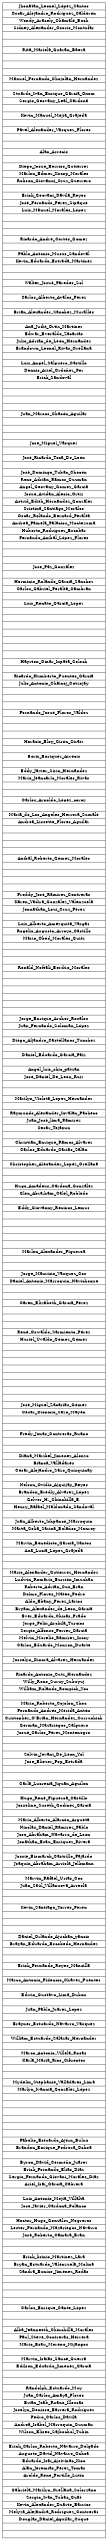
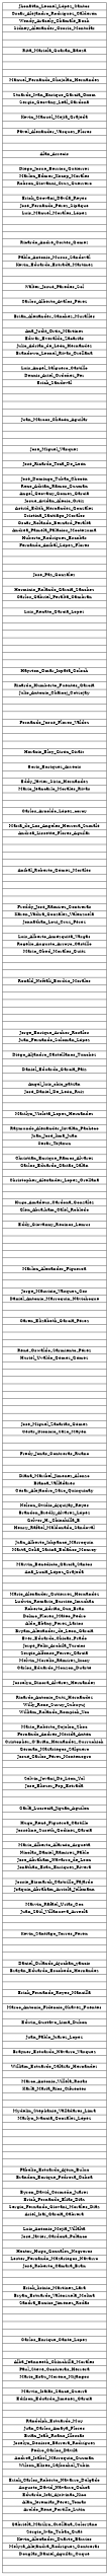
  digraph {
    nodesep=.05
    rankdir=RL
    fontname="DejaVu Serif"
-   n1 [height=.5 label="Jhonatan_Leonel_López_Santos | Oscar_Alejandro_Rodríguez_Calderón | Wendy_Aracely_Chamalé_Boch | Sidney_Alexander_Osorio_Montufar |   |   | Rita_Mariela_Guarán_Baeza |   |   |   | Manuel_Fernando_Chojolan_Hernandez |   | Stuardo_Ivan_Enrique_Garcia_Oxom | Sergio_Geovany_Leal_Cardona |   | Kevin_Manuel_Mejía_Grajeda |   | Pavel_Alexander_Vasquez_Flores |   |   | Alan_Arrecis |   | Diego_Josue_Berrios_Gutierrez | Marlon_Edmer_Xocop_Morales | Robson_Giovanni_Cruz_Guerrero |   | Erick_Geovani_Dávila_Reyes | José_Fernando_Pérez_Sipaque | Luis_Manuel_Morales_López |   |   |   | Ricardo_Andre_Cortes_Gomez |   | Pablo_Antonio_Musus_Sandoval | Kevin_Eduardo_Estrada_Martínez |   |   | Walter_Josué_Paredes_Sol |   | Carlos_Alberto_Avalos_Pérez |   | Brian_Alexander_Sanchez_Muralles |   | Ana_Judit_Ortiz_Martínez | Edwar_Everaldo_Zacarías | Julio_Adrián_de_León_Hernández | Brandown_Leonel_Rivas_Orellana |   | Luis_Angel_Salguero_Castillo | Dennis_Ariel_Ordoñez_Per | Erick_Sandoval |   |   |   |   | Juan_Marcos_Chacón_Aguilar |   |   |   | Jose_Miguel_Vásquez |   | José_Ricardo_Toca_De_León |   | José_Domingo_Tubac_Chocón | Rene_Adrian_Ramos_Guzman | Angel_Geovany_Gomez_Garcia | Josue_Avidan_Alecio_Ortiz | Astrid_Edith_Hernández_González | Cristina_Santiago_Morales | Oscar_Rolando_Bernard_Peralta | Andrea_Pamela_Palacios_Moctezuma | Huberto_Rodriguez_Escobar | Fernando_Aníbal_López_Flores |   |   |   | Jose_Paz_Gonzalez |   | Herminio_Rolando_García_Sánchez | Carlos_Gabriel_Peralta_Cambran |   | Luis_Renato_Garcia_Lopez |   |   |   |   |   |   |   | Hayrton_Omar_Ixpatá_Coloch |   | Ricardo_Humberto_Fuentes_Garcia | Julio_Antonio_Chaicoj_Cotzojay |   |   |   | Fernando_Josué_Flores_Valdez |   |   |   | Horacio_Eloy_Girón_Ciraiz |   | Boris_Enriquez_Arrecis |   | Eddy_Javier_Sirin_Hernández | Mario_Jeancarlo_Morales_Rivas |   |   | Carlos_Arnoldo_López_coroy |   | María_de_Los_Angeles_Herrera_Sumalé | Andrea_Lissette_Flores_Aguilar |   |   |   |   | Anibal_Roberto_Gómez_Morales |   |   |   |   | Freddy_José_Ramírez_Contreras | Karen_Yadira_Gonzalez_Valenzuela | Jonnathan_Loui_Cruz_Pérez |   | Luis_Alberto_Amézquita_Vargas | Rogelio_Augusto_Arroyo_Castillo | Mario_Obed_Morales_Guitz |   |   |   | Ronald_Neftali_Berdúo_Morales |   |   |   |   |   |   | Jorge_Enrique_Archer_Rosales | Juan_Fernando_Solomán_López |   | Diego_Aljandro_Castellanos_Tunchez |   | Daniel_Eduardo_García_Paiz |   | Angel_luis_chic_patzan | José_Daniel_De_León_Ruiz |   |   | Marilyn_Violeta_Lopez_Hernández |   | Raymundo_Alexander_Ixvalan_Pacheco | Juan_José_lima_Ramírez | Cesar_Tejaxun |   | Christian_Enrique_Ramos_Alvarez | Carlos_Eduardo_Carias_Salan |   | Christopher_Alexander_Lopez_Orellana |   |   | Hugo_Amadeus_Cardona_González | Glen_Abra-ham_Calel_Robledo |   | Eddy_Giovanny_Recinos_Lemus |   |   |   |   |   | Marlon_Alexander_Figueroa |   |   | Jorge_Mauricio_Vásquez_Cos | Daniel_Antonio_Marroquin_Navichoque |   |   | Caren_Elizabeth_García_Pérez |   |   |   | René_Oswaldo_Sarmiento_Pérez | Huriel_Uvaldo_Gómez_Gómez |   |   |   |   |   |   |   |   | José_Miguel_Zacarías_Gómez | Cesar_Dionicio_Sazo_Mayen |   |   | Fredy_Jonas_Contreras_Ruano |   |   | Diana_Maribel_Jimenez_Alonzo | Bianca_Valladares | César_Alejandro_Sazo_Quisquinay |   | Nelson_Ovidio_Ajquijay_Reyes | Brandon_Bredly_Alvarez_López | Gelver_H._Chinchilla_B. | Henry_Rafael_Maldonado_Sandoval |   | Juan_Alberto_Ishpancó_Marroquín | Marta_Celia_Sarina_Bolaños_Monroy |   | Marvin_Benedicto_García_Santos | Ana_Lucía_López_Grajeda |   |   | Mario_Alexander_Gutierrez_Hernandez | Ludwin_Romario_Burrión_Imuchac | Roberto_Adrian_Cux_Bran | Dolmo_Flores_Mateo_Pedro | Aldo_Ebany_Perez_Larios | Bryam_Alexander_de_Leon_Garcia | Ever_Eduardo_Chicas_Prado | Jorge_Felix_Archila_Turcios | Sergio_Alfonso_Ferrer_Garcia | Melvin_Morelio_Ramírez_Ixcoy | Carlos_Eduardo_Monzon_Duarte |   | Josselyn_Dinora_Alvarez_Hernández |   | Ricardo_Antonio_Cutz_Hernández | Willy_Rene_Suruy_Subuyuj | William_Rolando_Rompich_Yoc |   | Mario_Roberto_Cojolon_Shoc | Fernando_Andrés_Mérida_Antón | Cristopher_O'Brian_Hernández_Curruchich | German_Mazariegos_Salguero | Josué_Carlos_Pérez_Montenegro |   |   | Selvin_Jovani_De_Leon_Yol | Jose_Eliezer_Pop_Estrada |   |   | Carla_Lucrecia_Jiguan_Aguilon |   | Hugo_René_Figueroa_Castillo | Josseline_Suseth_Godínez_García |   | Mario_Alberto_Alarcón_Argueta | Nícolas_Daniel_Ramirez_Pablo | Jose_Abraham_Navarro_de_Leon | Jonathan_Esau_Enriquez_Rivera |   | Jossie_Bismarck_Castrillo_Fajardo | Joaquín_Abraham_Arriola_Jelkmann |   | Marvin_Rafael_Urias_Coc | Juan_Saúl_Villanueva_Arreola |   |   | Kevin_Santiago_Torres_Peren |   |   |   | Daniel_Orlando_Ajuchan_yancis | Brayan_Eduardo_Escobedo_Hernandez |   |   | Erick_Fernando_Reyes_Mancilla |   | Marco_Antonio_Fidencio_Chávez_Fuentes |   | Edwin_Gustavo_Lima_Dubon |   | Juan_Pablo_Juarez_Lopez |   | Brayner_Estuardo_Navarro_Vasquez |   | William_Estuardo_Salazar_Hernández |   | Marco_Antonio_Villela_Rosas | Karla_María_Ríos_Cifuentes |   |   | Mydelin_Stephanie_Valladares_Lima | Marlyn_Ivannia_González_López |   |   |   |   |   |   | Fabelio_Estuardo_Ajtun_Bulux | Brandon_Enrique_Pedroza_Ochoa |   | Byron_David_Cermeño_Juárez | Erick_Fernando_Elías_Díaz | Sergio_Fernando_Giovani_Morales_Diaz | Ariel_Isaí_García_Cabrera |   | Luis_Antonio_Mejia_Villalta | Jose_Javier_Cardona_Polanco |   | Hector_Hugo_Gonzalez_Negreros | Lester_Fernando_Mazariegos_Navarro | José_Roberto_Cámara_Bran |   |   | Erick_lisinio_Martinez_Lara | Bryan_Estuardo_Valenzuela_Molina | Sandra_Eunice_Jiménez_Rodas |   |   |   |   | Carlos_Enrique_Cante_Lopez |   |   | Alba_Jeanneeth_Chinchilla_Morales | Paul_Steve_Contreras_Herrera | Mario_Esau_Moreno_Mijangos |   | Marvin_Isaías_Sancé_Guerra | Edilson_Eduardo_Jimenez_García |   |   | Randolph_Estuardo_Muy | Juan_Carlos_Amaya_Flores | Brian_Joab_Ruano_Illescas | Joselyn_Denisse_Barrera_Rodríguez | Pedro_Carlos_Davila | Andrea_Isabel_Marroquin_Guzman | Wilson_Eliseo_Sajbochol_Tubín |   | Erick_Carlos_Roberto_Navarro_Delgado | Augusto_David_Navarro_Ochoa | Eduardo_Isaí_Ajsivinac_Xico | Alan_Jeremias_Perez_Tomas | Aroldo_Rene_Portillo_Lutin |   | Gabriela_Marilyn_Orellana_Solorzano | Sergio_Iván_Tubac_Guat | Kevin_Alexander_Duarte_Barrios | Melyza_Alejandra_Rodríguez_Contreras | Douglas_Daniel_Aguilar_Cuque |   | " shape=record width=1.5 fontname="DejaVu Serif"]
+   n1 [height=.5 label="Jhonatan_Leonel_López_Santos | Oscar_Alejandro_Rodríguez_Calderón | Wendy_Aracely_Chamalé_Boch | Sidney_Alexander_Osorio_Montufar |   |   | Rita_Mariela_Guarán_Baeza |   |   |   | Manuel_Fernando_Chojolan_Hernandez |   | Stuardo_Ivan_Enrique_Garcia_Oxom | Sergio_Geovany_Leal_Cardona |   | Kevin_Manuel_Mejía_Grajeda |   | Pavel_Alexander_Vasquez_Flores |   |   | Alan_Arrecis |   | Diego_Josue_Berrios_Gutierrez | Marlon_Edmer_Xocop_Morales | Robson_Giovanni_Cruz_Guerrero |   | Erick_Geovani_Dávila_Reyes | José_Fernando_Pérez_Sipaque | Luis_Manuel_Morales_López |   |   |   | Ricardo_Andre_Cortes_Gomez |   | Pablo_Antonio_Musus_Sandoval | Kevin_Eduardo_Estrada_Martínez |   |   | Walter_Josué_Paredes_Sol |   | Carlos_Alberto_Avalos_Pérez |   | Brian_Alexander_Sanchez_Muralles |   | Ana_Judit_Ortiz_Martínez | Edwar_Everaldo_Zacarías | Julio_Adrián_de_León_Hernández | Brandown_Leonel_Rivas_Orellana |   | Luis_Angel_Salguero_Castillo | Dennis_Ariel_Ordoñez_Per | Erick_Sandoval |   |   |   |   | Juan_Marcos_Chacón_Aguilar |   |   |   | Jose_Miguel_Vásquez |   | José_Ricardo_Toca_De_León |   | José_Domingo_Tubac_Chocón | Rene_Adrian_Ramos_Guzman | Angel_Geovany_Gomez_Garcia | Josue_Avidan_Alecio_Ortiz | Astrid_Edith_Hernández_González | Cristina_Santiago_Morales | Oscar_Rolando_Bernard_Peralta | Andrea_Pamela_Palacios_Moctezuma | Huberto_Rodriguez_Escobar | Fernando_Aníbal_López_Flores |   |   |   | Jose_Paz_Gonzalez |   | Herminio_Rolando_García_Sánchez | Carlos_Gabriel_Peralta_Cambran |   | Luis_Renato_Garcia_Lopez |   |   |   |   |   |   |   | Hayrton_Omar_Ixpatá_Coloch |   | Ricardo_Humberto_Fuentes_Garcia | Julio_Antonio_Chaicoj_Cotzojay |   |   |   | Fernando_Josué_Flores_Valdez |   |   |   | Horacio_Eloy_Girón_Ciraiz |   | Boris_Enriquez_Arrecis |   | Eddy_Javier_Sirin_Hernández | Mario_Jeancarlo_Morales_Rivas |   |   | Carlos_Arnoldo_López_coroy |   | María_de_Los_Angeles_Herrera_Sumalé | Andrea_Lissette_Flores_Aguilar |   |   |   |   | Anibal_Roberto_Gómez_Morales |   |   |   |   | Freddy_José_Ramírez_Contreras | Karen_Yadira_Gonzalez_Valenzuela | Jonnathan_Loui_Cruz_Pérez |   | Luis_Alberto_Amézquita_Vargas | Rogelio_Augusto_Arroyo_Castillo | Mario_Obed_Morales_Guitz |   |   |   | Ronald_Neftali_Berdúo_Morales |   |   |   |   |   |   | Jorge_Enrique_Archer_Rosales | Juan_Fernando_Solomán_López |   | Diego_Aljandro_Castellanos_Tunchez |   | Daniel_Eduardo_García_Paiz |   | Angel_luis_chic_patzan | José_Daniel_De_León_Ruiz |   |   | Marilyn_Violeta_Lopez_Hernández |   | Raymundo_Alexander_Ixvalan_Pacheco | Juan_José_lima_Juan | Cesar_Tejaxun |   | Christian_Enrique_Ramos_Alvarez | Carlos_Eduardo_Carias_Salan |   | Christopher_Alexander_Lopez_Orellana |   |   | Hugo_Amadeus_Cardona_González | Glen_Abra-ham_Calel_Robledo |   | Eddy_Giovanny_Recinos_Lemus |   |   |   |   |   | Marlon_Alexander_Figueroa |   |   | Jorge_Mauricio_Vásquez_Cos | Daniel_Antonio_Marroquin_Navichoque |   |   | Caren_Elizabeth_García_Pérez |   |   |   | René_Oswaldo_Sarmiento_Pérez | Huriel_Uvaldo_Gómez_Gómez |   |   |   |   |   |   |   |   | José_Miguel_Zacarías_Gómez | Cesar_Dionicio_Sazo_Mayen |   |   | Fredy_Jonas_Contreras_Ruano |   |   | Diana_Maribel_Jimenez_Alonzo | Bianca_Valladares | César_Alejandro_Sazo_Quisquinay |   | Nelson_Ovidio_Ajquijay_Reyes | Brandon_Bredly_Alvarez_López | Gelver_H._Chinchilla_B. | Henry_Rafael_Maldonado_Sandoval |   | Juan_Alberto_Ishpancó_Marroquín | Marta_Celia_Sarina_Bolaños_Monroy |   | Marvin_Benedicto_García_Santos | Ana_Lucía_López_Grajeda |   |   | Mario_Alexander_Gutierrez_Hernandez | Ludwin_Romario_Burrión_Imuchac | Roberto_Adrian_Cux_Bran | Dolmo_Flores_Mateo_Pedro | Aldo_Ebany_Perez_Larios | Bryam_Alexander_de_Leon_Garcia | Ever_Eduardo_Chicas_Prado | Jorge_Felix_Archila_Turcios | Sergio_Alfonso_Ferrer_Garcia | Melvin_Morelio_Ramírez_Ixcoy | Carlos_Eduardo_Monzon_Duarte |   | Josselyn_Dinora_Alvarez_Hernández |   | Ricardo_Antonio_Cutz_Hernández | Willy_Rene_Suruy_Subuyuj | William_Rolando_Rompich_Yoc |   | Mario_Roberto_Cojolon_Shoc | Fernando_Andrés_Mérida_Antón | Cristopher_O'Brian_Hernández_Curruchich | German_Mazariegos_Salguero | Josué_Carlos_Pérez_Montenegro |   |   | Selvin_Jovani_De_Leon_Yol | Jose_Eliezer_Pop_Estrada |   |   | Carla_Lucrecia_Jiguan_Aguilon |   | Hugo_René_Figueroa_Castillo | Josseline_Suseth_Godínez_García |   | Mario_Alberto_Alarcón_Argueta | Nícolas_Daniel_Ramirez_Pablo | Jose_Abraham_Navarro_de_Leon | Jonathan_Esau_Enriquez_Rivera |   | Jossie_Bismarck_Castrillo_Fajardo | Joaquín_Abraham_Arriola_Jelkmann |   | Marvin_Rafael_Urias_Coc | Juan_Saúl_Villanueva_Arreola |   |   | Kevin_Santiago_Torres_Peren |   |   |   | Daniel_Orlando_Ajuchan_yancis | Brayan_Eduardo_Escobedo_Hernandez |   |   | Erick_Fernando_Reyes_Mancilla |   | Marco_Antonio_Fidencio_Chávez_Fuentes |   | Edwin_Gustavo_Lima_Dubon |   | Juan_Pablo_Juarez_Lopez |   | Brayner_Estuardo_Navarro_Vasquez |   | William_Estuardo_Salazar_Hernández |   | Marco_Antonio_Villela_Rosas | Karla_María_Ríos_Cifuentes |   |   | Mydelin_Stephanie_Valladares_Lima | Marlyn_Ivannia_González_López |   |   |   |   |   |   | Fabelio_Estuardo_Ajtun_Bulux | Brandon_Enrique_Pedroza_Ochoa |   | Byron_David_Cermeño_Juárez | Erick_Fernando_Elías_Díaz | Sergio_Fernando_Giovani_Morales_Diaz | Ariel_Isaí_García_Cabrera |   | Luis_Antonio_Mejia_Villalta | Jose_Javier_Cardona_Polanco |   | Hector_Hugo_Gonzalez_Negreros | Lester_Fernando_Mazariegos_Navarro | José_Roberto_Cámara_Bran |   |   | Erick_lisinio_Martinez_Lara | Bryan_Estuardo_Valenzuela_Molina | Sandra_Eunice_Jiménez_Rodas |   |   |   |   | Carlos_Enrique_Cante_Lopez |   |   | Alba_Jeanneeth_Chinchilla_Morales | Paul_Steve_Contreras_Herrera | Mario_Esau_Moreno_Mijangos |   | Marvin_Isaías_Sancé_Guerra | Edilson_Eduardo_Jimenez_García |   |   | Randolph_Estuardo_Muy | Juan_Carlos_Amaya_Flores | Brian_Joab_Ruano_Illescas | Joselyn_Denisse_Barrera_Rodríguez | Pedro_Carlos_Davila | Andrea_Isabel_Marroquin_Guzman | Wilson_Eliseo_Sajbochol_Tubín |   | Erick_Carlos_Roberto_Navarro_Delgado | Augusto_David_Navarro_Ochoa | Eduardo_Isaí_Ajsivinac_Xico | Alan_Jeremias_Perez_Tomas | Aroldo_Rene_Portillo_Lutin |   | Gabriela_Marilyn_Orellana_Solorzano | Sergio_Iván_Tubac_Guat | Kevin_Alexander_Duarte_Barrios | Melyza_Alejandra_Rodríguez_Contreras | Douglas_Daniel_Aguilar_Cuque |   | " shape=record width=1.5 fontname="DejaVu Serif"]
  }
